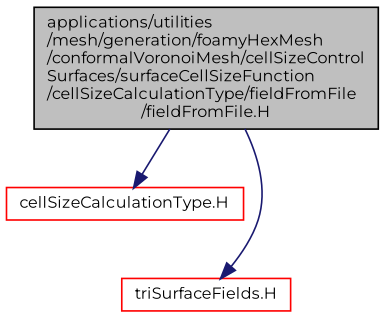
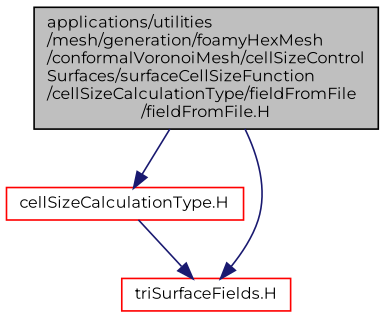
  digraph {
    fontname=Montserrat
    node [color=red fontname=Montserrat fontsize=10 shape=record]
    edge [color=midnightblue fontname=Montserrat fontsize=10 labelfontname=FreeSans labelfontsize=10 style=solid]
    n1 [color=black fillcolor=grey75 fontcolor=black height=0.2 label="applications/utilities\l/mesh/generation/foamyHexMesh\l/conformalVoronoiMesh/cellSizeControl\lSurfaces/surfaceCellSizeFunction\l/cellSizeCalculationType/fieldFromFile\l/fieldFromFile.H" style=filled width=0.4]
    n2 [height=0.2 label="cellSizeCalculationType.H" width=0.4]
    n3 [height=0.2 label="triSurfaceFields.H" width=0.4]
    n1 -> n2
    n1 -> n3
+   n2 -> n3
  }
